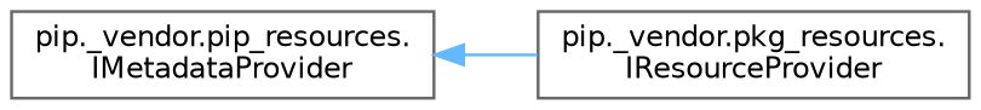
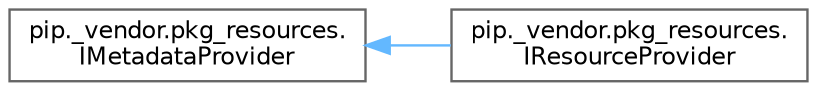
  digraph {
    rankdir=LR
    node [color=grey40 fillcolor=white fontname=Helvetica fontsize=10 shape=box style=filled]
-   n1 [height=0.2 label="pip._vendor.pip_resources.\lIMetadataProvider" width=0.4]
+   n1 [height=0.2 label="pip._vendor.pkg_resources.\lIMetadataProvider" width=0.4]
    n2 [height=0.2 label="pip._vendor.pkg_resources.\lIResourceProvider" width=0.4]
    n1 -> n2 [color=steelblue1 dir=back fontname=Helvetica fontsize=10 labelfontname=Helvetica labelfontsize=10 style=solid]
  }
